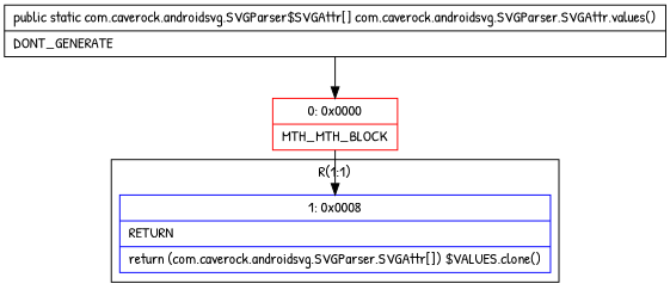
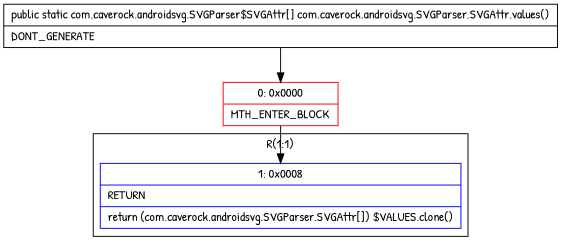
  digraph {
    fontname="Patrick Hand"
    node [shape=record fontname="Patrick Hand"]
    edge [fontname="Patrick Hand"]
    n1 [color=blue label="{1\:\ 0x0008|RETURN\l|return (com.caverock.androidsvg.SVGParser.SVGAttr[]) $VALUES.clone()\l}"]
-   n2 [color=red label="{0\:\ 0x0000|MTH_MTH_BLOCK\l}"]
+   n2 [color=red label="{0\:\ 0x0000|MTH_ENTER_BLOCK\l}"]
    n3 [label="{public static com.caverock.androidsvg.SVGParser$SVGAttr[] com.caverock.androidsvg.SVGParser.SVGAttr.values()  | DONT_GENERATE\l}"]
    subgraph cluster_1 {
      label="R(1:1)"
      n1
    }
    n2 -> n1
    n3 -> n2
  }
